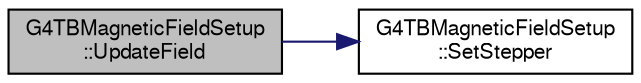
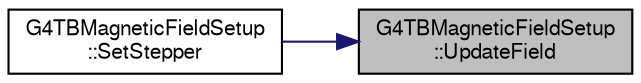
  digraph {
    rankdir=LR
    node [color=black fontname=FreeSans fontsize=10 shape=record]
    n1 [fillcolor=grey75 fontcolor=black height=0.2 label="G4TBMagneticFieldSetup\l::UpdateField" style=filled width=0.4]
    n2 [height=0.2 label="G4TBMagneticFieldSetup\l::SetStepper" width=0.4]
-   n1 -> n2 [color=midnightblue fontname=FreeSans fontsize=10 labelfontname=FreeSans labelfontsize=10 style=solid]
+   n2 -> n1 [color=midnightblue fontname=FreeSans fontsize=10 labelfontname=FreeSans labelfontsize=10 style=solid]
  }
